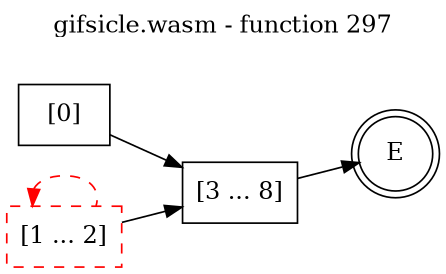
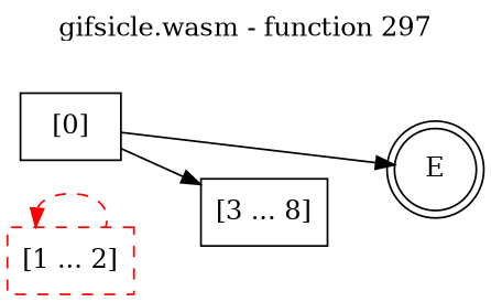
  digraph {
    label="gifsicle.wasm - function 297"
    labelfontcolor=black
    labelfontname=Helvetica
    labelfontsize=16
    labelloc=t
    rankdir=LR
    node [shape=box color=black style=solid]
    E [shape=doublecircle color="" style=""]
    n2 [label="[0]"]
    n3 [label="[3 ... 8]"]
    n4 [color=red label="[1 ... 2]" style=dashed]
    n2 -> n3
-   n3 -> E
-   n4 -> n3
+   n2 -> E
    n4 -> n4 [color=red dir=back style=dashed]
  }
